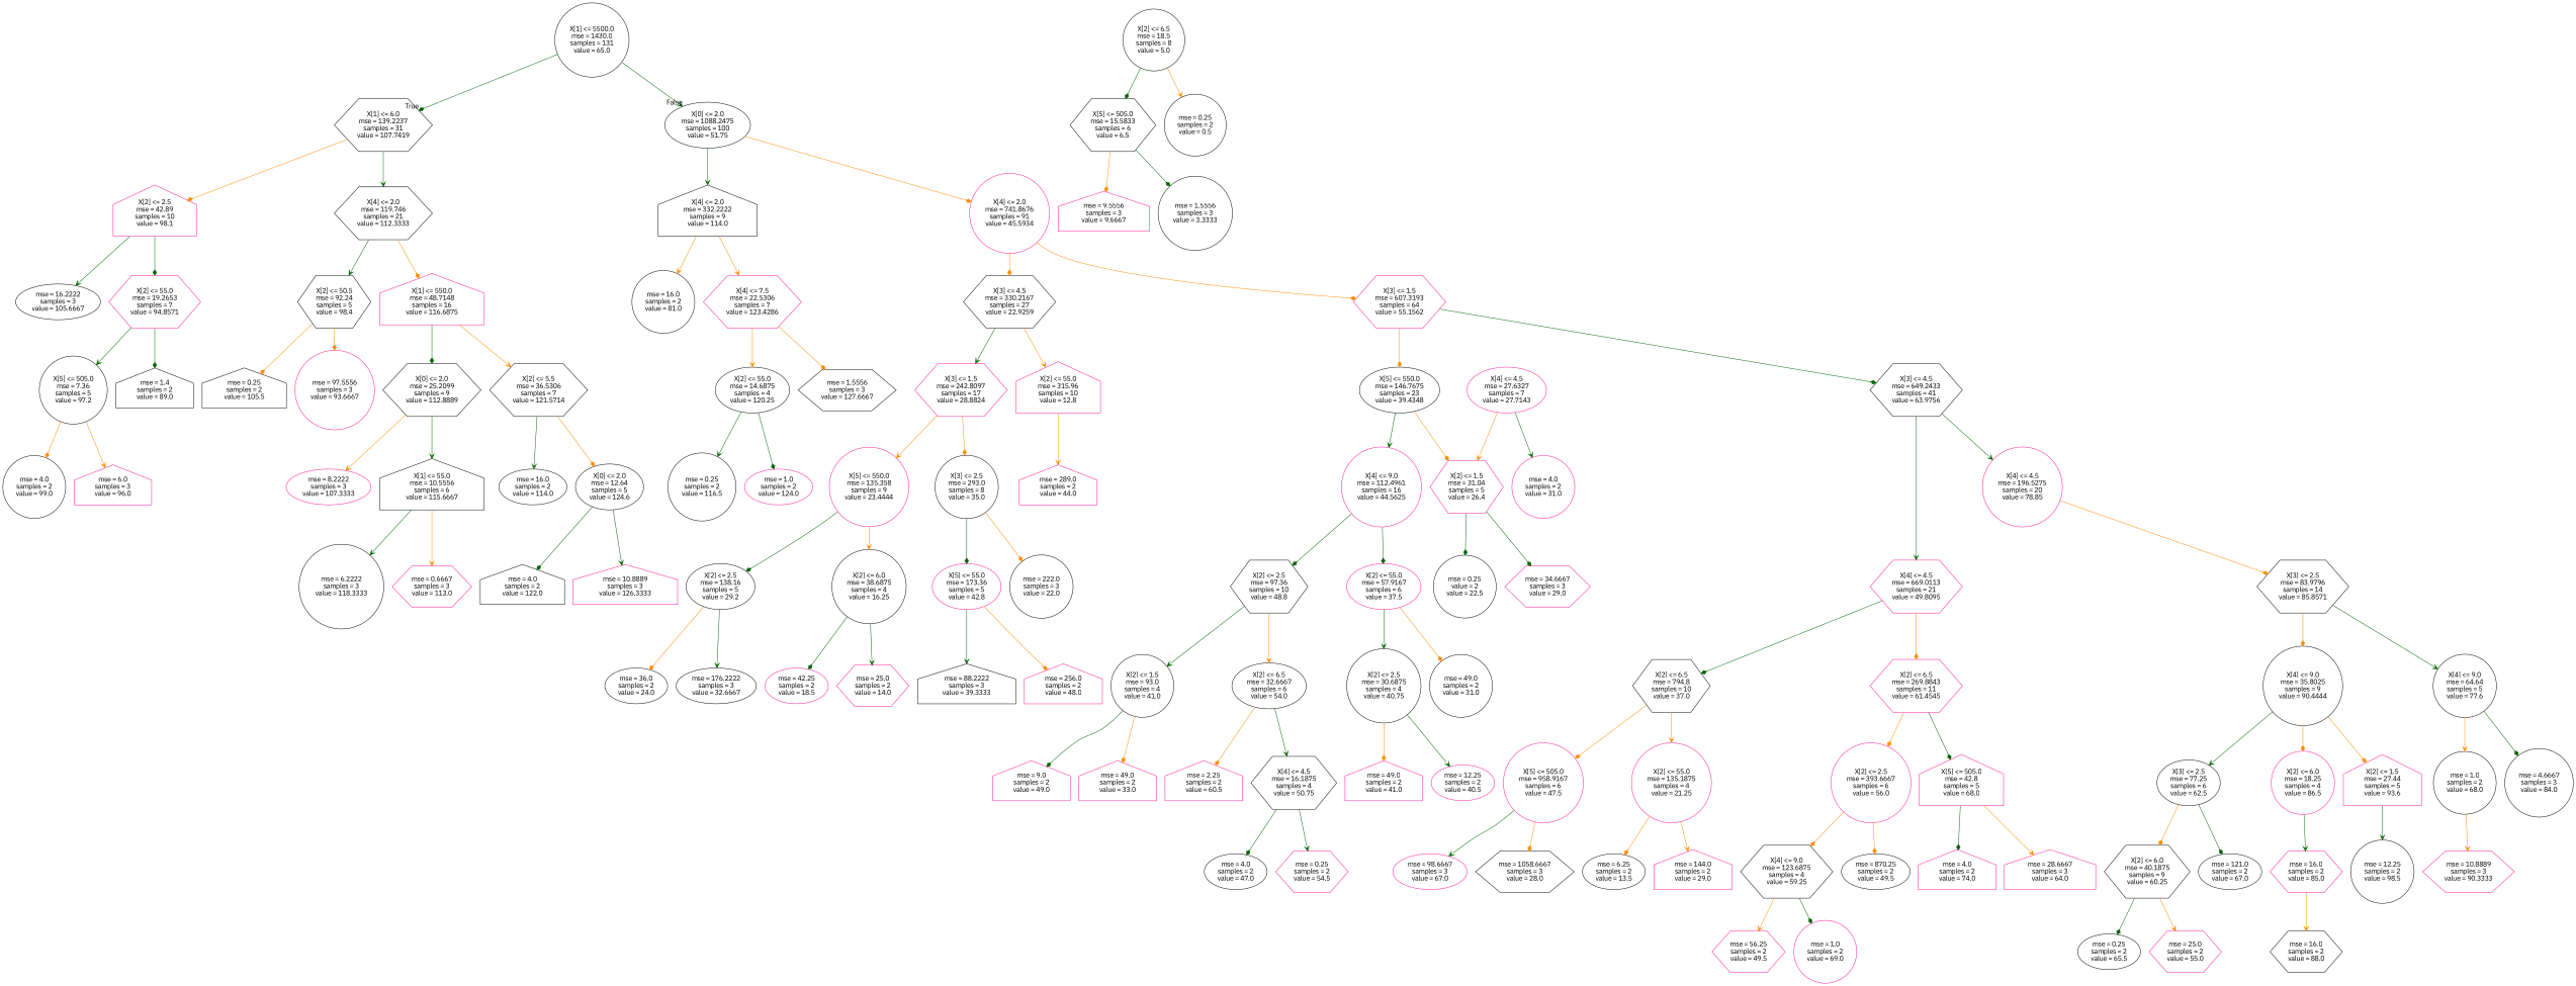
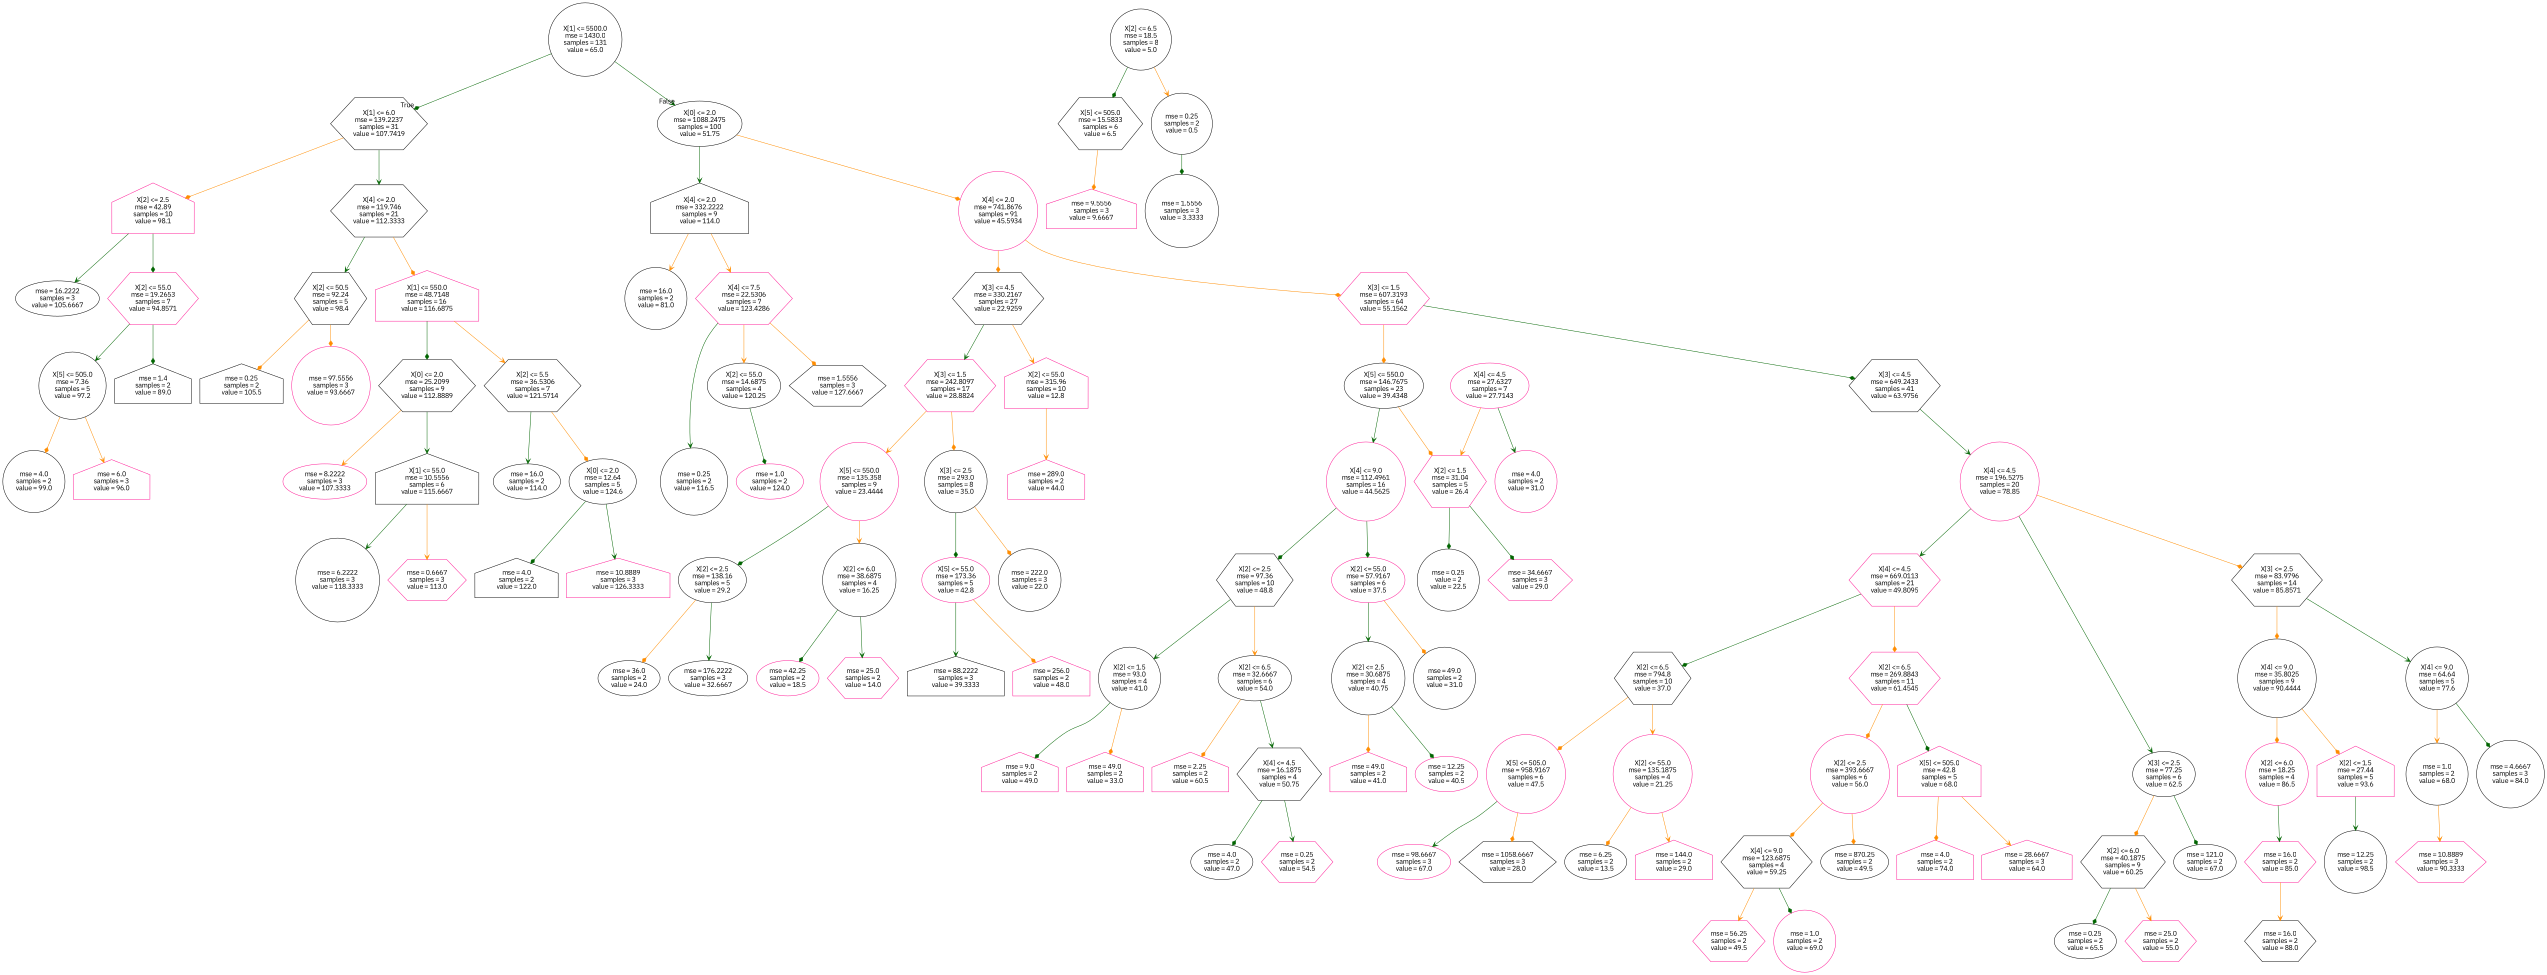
  digraph {
    fontname="IBM Plex Sans"
    node [color=black fontname="IBM Plex Sans" shape=circle]
    edge [arrowhead=diamond color=darkorange fontname="IBM Plex Sans"]
    n1 [label="X[1] <= 5500.0\nmse = 1430.0\nsamples = 131\nvalue = 65.0"]
    n2 [label="X[1] <= 6.0\nmse = 139.2237\nsamples = 31\nvalue = 107.7419" shape=hexagon]
    n3 [label="X[0] <= 2.0\nmse = 1088.2475\nsamples = 100\nvalue = 51.75" shape=ellipse]
    n4 [color=deeppink label="X[2] <= 2.5\nmse = 42.89\nsamples = 10\nvalue = 98.1" shape=house]
    n5 [label="X[4] <= 2.0\nmse = 119.746\nsamples = 21\nvalue = 112.3333" shape=hexagon]
    n6 [label="X[4] <= 2.0\nmse = 332.2222\nsamples = 9\nvalue = 114.0" shape=house]
    n7 [color=deeppink label="X[4] <= 2.0\nmse = 741.8676\nsamples = 91\nvalue = 45.5934"]
    n8 [label="mse = 16.2222\nsamples = 3\nvalue = 105.6667" shape=ellipse]
    n9 [color=deeppink label="X[2] <= 55.0\nmse = 19.2653\nsamples = 7\nvalue = 94.8571" shape=hexagon]
    n10 [label="X[2] <= 50.5\nmse = 92.24\nsamples = 5\nvalue = 98.4" shape=hexagon]
    n11 [color=deeppink label="X[1] <= 550.0\nmse = 48.7148\nsamples = 16\nvalue = 116.6875" shape=house]
    n12 [label="X[5] <= 505.0\nmse = 7.36\nsamples = 5\nvalue = 97.2"]
    n13 [label="mse = 1.4\nsamples = 2\nvalue = 89.0" shape=house]
    n14 [label="mse = 4.0\nsamples = 2\nvalue = 99.0"]
    n15 [color=deeppink label="mse = 6.0\nsamples = 3\nvalue = 96.0" shape=house]
    n16 [label="mse = 0.25\nsamples = 2\nvalue = 105.5" shape=house]
    n17 [color=deeppink label="mse = 97.5556\nsamples = 3\nvalue = 93.6667"]
    n18 [label="X[0] <= 2.0\nmse = 25.2099\nsamples = 9\nvalue = 112.8889" shape=hexagon]
    n19 [label="X[2] <= 5.5\nmse = 36.5306\nsamples = 7\nvalue = 121.5714" shape=hexagon]
    n20 [color=deeppink label="mse = 8.2222\nsamples = 3\nvalue = 107.3333" shape=ellipse]
    n21 [label="X[1] <= 55.0\nmse = 10.5556\nsamples = 6\nvalue = 115.6667" shape=house]
    n22 [label="mse = 16.0\nsamples = 2\nvalue = 114.0" shape=ellipse]
    n23 [label="X[0] <= 2.0\nmse = 12.64\nsamples = 5\nvalue = 124.6" shape=ellipse]
    n24 [label="mse = 6.2222\nsamples = 3\nvalue = 118.3333"]
    n25 [color=deeppink label="mse = 0.6667\nsamples = 3\nvalue = 113.0" shape=hexagon]
    n26 [label="mse = 4.0\nsamples = 2\nvalue = 122.0" shape=house]
    n27 [color=deeppink label="mse = 10.8889\nsamples = 3\nvalue = 126.3333" shape=house]
    n28 [label="mse = 16.0\nsamples = 2\nvalue = 81.0"]
    n29 [color=deeppink label="X[4] <= 7.5\nmse = 22.5306\nsamples = 7\nvalue = 123.4286" shape=hexagon]
    n30 [label="X[3] <= 4.5\nmse = 330.2167\nsamples = 27\nvalue = 22.9259" shape=hexagon]
    n31 [color=deeppink label="X[3] <= 1.5\nmse = 607.3193\nsamples = 64\nvalue = 55.1562" shape=hexagon]
    n32 [label="X[2] <= 55.0\nmse = 14.6875\nsamples = 4\nvalue = 120.25" shape=ellipse]
    n33 [label="mse = 1.5556\nsamples = 3\nvalue = 127.6667" shape=hexagon]
    n34 [label="mse = 0.25\nsamples = 2\nvalue = 116.5"]
    n35 [color=deeppink label="mse = 1.0\nsamples = 2\nvalue = 124.0" shape=ellipse]
    n36 [color=deeppink label="X[3] <= 1.5\nmse = 242.8097\nsamples = 17\nvalue = 28.8824" shape=hexagon]
    n37 [color=deeppink label="X[2] <= 55.0\nmse = 315.96\nsamples = 10\nvalue = 12.8" shape=house]
    n38 [label="X[5] <= 550.0\nmse = 146.7675\nsamples = 23\nvalue = 39.4348" shape=ellipse]
    n39 [label="X[3] <= 4.5\nmse = 649.2433\nsamples = 41\nvalue = 63.9756" shape=hexagon]
    n40 [color=deeppink label="X[5] <= 550.0\nmse = 135.358\nsamples = 9\nvalue = 23.4444"]
    n41 [label="X[3] <= 2.5\nmse = 293.0\nsamples = 8\nvalue = 35.0"]
    n42 [color=deeppink label="mse = 289.0\nsamples = 2\nvalue = 44.0" shape=house]
    n43 [label="X[2] <= 2.5\nmse = 138.16\nsamples = 5\nvalue = 29.2" shape=ellipse]
    n44 [label="X[2] <= 6.0\nmse = 38.6875\nsamples = 4\nvalue = 16.25"]
    n45 [color=deeppink label="X[5] <= 55.0\nmse = 173.36\nsamples = 5\nvalue = 42.8" shape=ellipse]
    n46 [label="mse = 222.0\nsamples = 3\nvalue = 22.0"]
    n47 [label="mse = 36.0\nsamples = 2\nvalue = 24.0" shape=ellipse]
    n48 [label="mse = 176.2222\nsamples = 3\nvalue = 32.6667" shape=ellipse]
    n49 [color=deeppink label="mse = 42.25\nsamples = 2\nvalue = 18.5" shape=ellipse]
    n50 [color=deeppink label="mse = 25.0\nsamples = 2\nvalue = 14.0" shape=hexagon]
    n51 [label="mse = 88.2222\nsamples = 3\nvalue = 39.3333" shape=house]
    n52 [color=deeppink label="mse = 256.0\nsamples = 2\nvalue = 48.0" shape=house]
    n53 [label="X[2] <= 6.5\nmse = 18.5\nsamples = 8\nvalue = 5.0"]
    n54 [label="X[5] <= 505.0\nmse = 15.5833\nsamples = 6\nvalue = 6.5" shape=hexagon]
    n55 [label="mse = 0.25\nsamples = 2\nvalue = 0.5"]
    n56 [color=deeppink label="mse = 9.5556\nsamples = 3\nvalue = 9.6667" shape=house]
    n57 [label="mse = 1.5556\nsamples = 3\nvalue = 3.3333"]
    n58 [color=deeppink label="X[4] <= 9.0\nmse = 112.4961\nsamples = 16\nvalue = 44.5625"]
    n59 [color=deeppink label="X[2] <= 1.5\nmse = 31.04\nsamples = 5\nvalue = 26.4" shape=hexagon]
    n60 [color=deeppink label="X[4] <= 4.5\nmse = 196.5275\nsamples = 20\nvalue = 78.85"]
    n61 [color=deeppink label="X[4] <= 4.5\nmse = 669.0113\nsamples = 21\nvalue = 49.8095" shape=hexagon]
    n62 [label="X[2] <= 2.5\nmse = 97.36\nsamples = 10\nvalue = 48.8" shape=hexagon]
    n63 [color=deeppink label="X[2] <= 55.0\nmse = 57.9167\nsamples = 6\nvalue = 37.5" shape=ellipse]
    n64 [color=deeppink label="X[4] <= 4.5\nmse = 27.6327\nsamples = 7\nvalue = 27.7143" shape=ellipse]
    n65 [color=deeppink label="mse = 4.0\nsamples = 2\nvalue = 31.0"]
    n66 [label="X[2] <= 1.5\nmse = 93.0\nsamples = 4\nvalue = 41.0"]
    n67 [label="X[2] <= 6.5\nmse = 32.6667\nsamples = 6\nvalue = 54.0" shape=ellipse]
    n68 [label="X[2] <= 2.5\nmse = 30.6875\nsamples = 4\nvalue = 40.75"]
    n69 [label="mse = 49.0\nsamples = 2\nvalue = 31.0"]
    n70 [color=deeppink label="mse = 9.0\nsamples = 2\nvalue = 49.0" shape=house]
    n71 [color=deeppink label="mse = 49.0\nsamples = 2\nvalue = 33.0" shape=house]
    n72 [color=deeppink label="mse = 2.25\nsamples = 2\nvalue = 60.5" shape=house]
    n73 [label="X[4] <= 4.5\nmse = 16.1875\nsamples = 4\nvalue = 50.75" shape=hexagon]
    n74 [label="mse = 4.0\nsamples = 2\nvalue = 47.0" shape=ellipse]
    n75 [color=deeppink label="mse = 0.25\nsamples = 2\nvalue = 54.5" shape=hexagon]
    n76 [color=deeppink label="mse = 49.0\nsamples = 2\nvalue = 41.0" shape=house]
    n77 [color=deeppink label="mse = 12.25\nsamples = 2\nvalue = 40.5" shape=ellipse]
    n78 [label="mse = 0.25\nvalue = 2\nvalue = 22.5"]
    n79 [color=deeppink label="mse = 34.6667\nsamples = 3\nvalue = 29.0" shape=hexagon]
    n80 [label="X[3] <= 2.5\nmse = 77.25\nsamples = 6\nvalue = 62.5" shape=ellipse]
    n81 [label="X[3] <= 2.5\nmse = 83.9796\nsamples = 14\nvalue = 85.8571" shape=hexagon]
    n82 [label="X[2] <= 6.5\nmse = 794.8\nsamples = 10\nvalue = 37.0" shape=hexagon]
    n83 [color=deeppink label="X[2] <= 6.5\nmse = 269.8843\nsamples = 11\nvalue = 61.4545" shape=hexagon]
    n84 [label="X[2] <= 6.0\nmse = 40.1875\nsamples = 9\nvalue = 60.25" shape=hexagon]
    n85 [label="mse = 121.0\nsamples = 2\nvalue = 67.0" shape=ellipse]
    n86 [label="X[4] <= 9.0\nmse = 35.8025\nsamples = 9\nvalue = 90.4444"]
    n87 [label="X[4] <= 9.0\nmse = 64.64\nsamples = 5\nvalue = 77.6"]
    n88 [label="mse = 0.25\nsamples = 2\nvalue = 65.5" shape=ellipse]
    n89 [color=deeppink label="mse = 25.0\nsamples = 2\nvalue = 55.0" shape=hexagon]
    n90 [color=deeppink label="X[2] <= 6.0\nmse = 18.25\nsamples = 4\nvalue = 86.5"]
    n91 [color=deeppink label="X[2] <= 1.5\nmse = 27.44\nsamples = 5\nvalue = 93.6" shape=house]
    n92 [label="mse = 1.0\nsamples = 2\nvalue = 68.0"]
    n93 [label="mse = 4.6667\nsamples = 3\nvalue = 84.0"]
    n94 [color=deeppink label="mse = 16.0\nsamples = 2\nvalue = 85.0" shape=hexagon]
    n95 [label="mse = 12.25\nsamples = 2\nvalue = 98.5"]
    n96 [label="mse = 16.0\nsamples = 2\nvalue = 88.0" shape=hexagon]
    n97 [color=deeppink label="mse = 10.8889\nsamples = 3\nvalue = 90.3333" shape=hexagon]
    n98 [color=deeppink label="X[5] <= 505.0\nmse = 958.9167\nsamples = 6\nvalue = 47.5"]
    n99 [color=deeppink label="X[2] <= 55.0\nmse = 135.1875\nsamples = 4\nvalue = 21.25"]
    n100 [color=deeppink label="X[2] <= 2.5\nmse = 393.6667\nsamples = 6\nvalue = 56.0"]
    n101 [color=deeppink label="X[5] <= 505.0\nmse = 42.8\nsamples = 5\nvalue = 68.0" shape=house]
    n102 [color=deeppink label="mse = 98.6667\nsamples = 3\nvalue = 67.0" shape=ellipse]
    n103 [label="mse = 1058.6667\nsamples = 3\nvalue = 28.0" shape=hexagon]
    n104 [label="mse = 6.25\nsamples = 2\nvalue = 13.5" shape=ellipse]
    n105 [color=deeppink label="mse = 144.0\nsamples = 2\nvalue = 29.0" shape=house]
    n106 [label="X[4] <= 9.0\nmse = 123.6875\nsamples = 4\nvalue = 59.25" shape=hexagon]
    n107 [label="mse = 870.25\nsamples = 2\nvalue = 49.5" shape=ellipse]
    n108 [color=deeppink label="mse = 4.0\nsamples = 2\nvalue = 74.0" shape=house]
    n109 [color=deeppink label="mse = 28.6667\nsamples = 3\nvalue = 64.0" shape=house]
    n110 [color=deeppink label="mse = 56.25\nsamples = 2\nvalue = 49.5" shape=hexagon]
    n111 [color=deeppink label="mse = 1.0\nsamples = 2\nvalue = 69.0"]
    n1 -> n2 [color=darkgreen headlabel=True labelangle=45 labeldistance=2.5]
    n1 -> n3 [arrowhead=vee color=darkgreen headlabel=False labelangle=-45 labeldistance=2.5]
    n2 -> n4
    n2 -> n5 [arrowhead=vee color=darkgreen]
    n3 -> n6 [arrowhead=vee color=darkgreen]
    n3 -> n7
    n4 -> n8 [arrowhead=vee color=darkgreen]
    n4 -> n9 [color=darkgreen]
    n5 -> n10 [arrowhead=vee color=darkgreen]
    n5 -> n11
    n6 -> n28 [arrowhead=vee]
    n6 -> n29 [arrowhead=vee]
    n7 -> n30
    n7 -> n31
    n9 -> n12 [arrowhead=vee color=darkgreen]
    n9 -> n13 [color=darkgreen]
    n10 -> n16
    n10 -> n17
    n11 -> n18 [color=darkgreen]
    n11 -> n19 [arrowhead=vee]
    n12 -> n14
    n12 -> n15 [arrowhead=vee]
    n18 -> n20 [arrowhead=vee]
    n18 -> n21 [arrowhead=vee color=darkgreen]
    n19 -> n22 [arrowhead=vee color=darkgreen]
    n19 -> n23
    n21 -> n24 [arrowhead=vee color=darkgreen]
    n21 -> n25 [arrowhead=vee]
    n23 -> n26 [color=darkgreen]
    n23 -> n27 [arrowhead=vee color=darkgreen]
    n29 -> n32 [arrowhead=vee]
    n29 -> n33
    n30 -> n36 [arrowhead=vee color=darkgreen]
    n30 -> n37 [arrowhead=vee]
    n31 -> n38
    n31 -> n39 [color=darkgreen]
-   n32 -> n34 [arrowhead=vee color=darkgreen]
+   n29 -> n34 [arrowhead=vee color=darkgreen]
    n32 -> n35 [color=darkgreen]
    n36 -> n40 [arrowhead=vee]
    n36 -> n41
    n37 -> n42 [arrowhead=vee]
    n38 -> n58 [arrowhead=vee color=darkgreen]
    n38 -> n59
    n39 -> n60 [arrowhead=vee color=darkgreen]
-   n39 -> n61 [arrowhead=vee color=darkgreen]
+   n60 -> n61 [arrowhead=vee color=darkgreen]
    n40 -> n43 [color=darkgreen]
    n40 -> n44 [arrowhead=vee]
    n41 -> n45 [color=darkgreen]
    n41 -> n46
    n43 -> n47
    n43 -> n48 [arrowhead=vee color=darkgreen]
    n44 -> n49 [color=darkgreen]
    n44 -> n50 [arrowhead=vee color=darkgreen]
    n45 -> n51 [arrowhead=vee color=darkgreen]
    n45 -> n52
    n53 -> n54 [color=darkgreen]
    n53 -> n55 [arrowhead=vee]
    n54 -> n56
-   n54 -> n57 [color=darkgreen]
+   n55 -> n57 [color=darkgreen]
    n58 -> n62 [color=darkgreen]
    n58 -> n63 [color=darkgreen]
    n59 -> n78 [color=darkgreen]
    n59 -> n79 [color=darkgreen]
-   n86 -> n80 [arrowhead=vee color=darkgreen]
+   n60 -> n80 [arrowhead=vee color=darkgreen]
    n60 -> n81
    n61 -> n82 [color=darkgreen]
    n61 -> n83
    n62 -> n66 [arrowhead=vee color=darkgreen]
    n62 -> n67 [arrowhead=vee]
    n63 -> n68 [arrowhead=vee color=darkgreen]
    n63 -> n69
    n64 -> n59 [arrowhead=vee]
    n64 -> n65 [arrowhead=vee color=darkgreen]
    n66 -> n70 [color=darkgreen]
    n66 -> n71
    n67 -> n72
    n67 -> n73 [arrowhead=vee color=darkgreen]
    n68 -> n76
-   n68 -> n77 [arrowhead=vee color=darkgreen]
+   n68 -> n77 [color=darkgreen]
    n73 -> n74 [color=darkgreen]
    n73 -> n75 [arrowhead=vee color=darkgreen]
    n80 -> n84
    n80 -> n85 [color=darkgreen]
    n81 -> n86
    n81 -> n87 [arrowhead=vee color=darkgreen]
    n82 -> n98
    n82 -> n99 [arrowhead=vee]
    n83 -> n100
    n83 -> n101 [color=darkgreen]
    n84 -> n88 [color=darkgreen]
    n84 -> n89 [arrowhead=vee]
    n86 -> n90
    n86 -> n91
    n87 -> n92 [arrowhead=vee]
    n87 -> n93 [color=darkgreen]
    n90 -> n94 [arrowhead=vee color=darkgreen]
    n91 -> n95 [arrowhead=vee color=darkgreen]
    n92 -> n97 [arrowhead=vee]
    n94 -> n96 [arrowhead=vee]
    n98 -> n102 [arrowhead=vee color=darkgreen]
    n98 -> n103
    n99 -> n104
    n99 -> n105 [arrowhead=vee]
    n100 -> n106
    n100 -> n107
-   n101 -> n108 [color=darkgreen]
+   n101 -> n108
    n101 -> n109 [arrowhead=vee]
    n106 -> n110 [arrowhead=vee]
    n106 -> n111 [color=darkgreen]
  }
